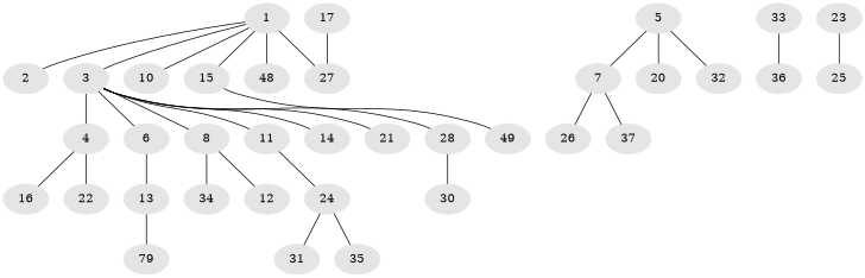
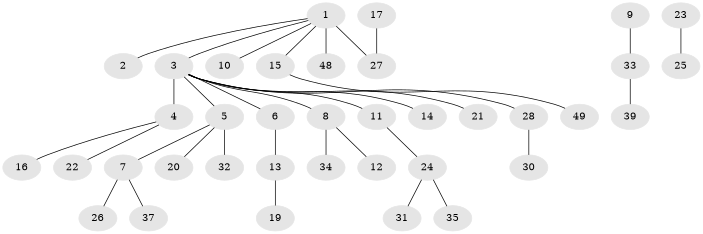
  graph {
    node [color=gray90 style=filled]
    edge [weight=1.0]
    1
    2
    3
    10
    15
    n6 [label=48]
    27
    4
    5
    6
    8
    11
    14
    21
    28
    n16 [label=49]
    17
    16
    22
    7
    20
    32
    13
    34
    12
    24
    30
+   9
    33
    26
    37
-   19 [label=79]
-   36
+   19
+   36 [label=39]
    31
    35
    23
    25
    1 -- 2
    1 -- 3
    1 -- 10
    1 -- 15
    1 -- n6
    1 -- 27 [weight=5.0]
    3 -- 4 [weight=13.0]
+   3 -- 5
    3 -- 6
    3 -- 8
    3 -- 11
    3 -- 14
    3 -- 21
    3 -- 28
    15 -- n16
    4 -- 16
    4 -- 22
    5 -- 7
    5 -- 20
    5 -- 32
    6 -- 13
    8 -- 34 [weight=3.0]
    8 -- 12
    11 -- 24
    28 -- 30
    17 -- 27
    7 -- 26
    7 -- 37
    13 -- 19
    24 -- 31
    24 -- 35
+   9 -- 33
    33 -- 36
    23 -- 25
  }
